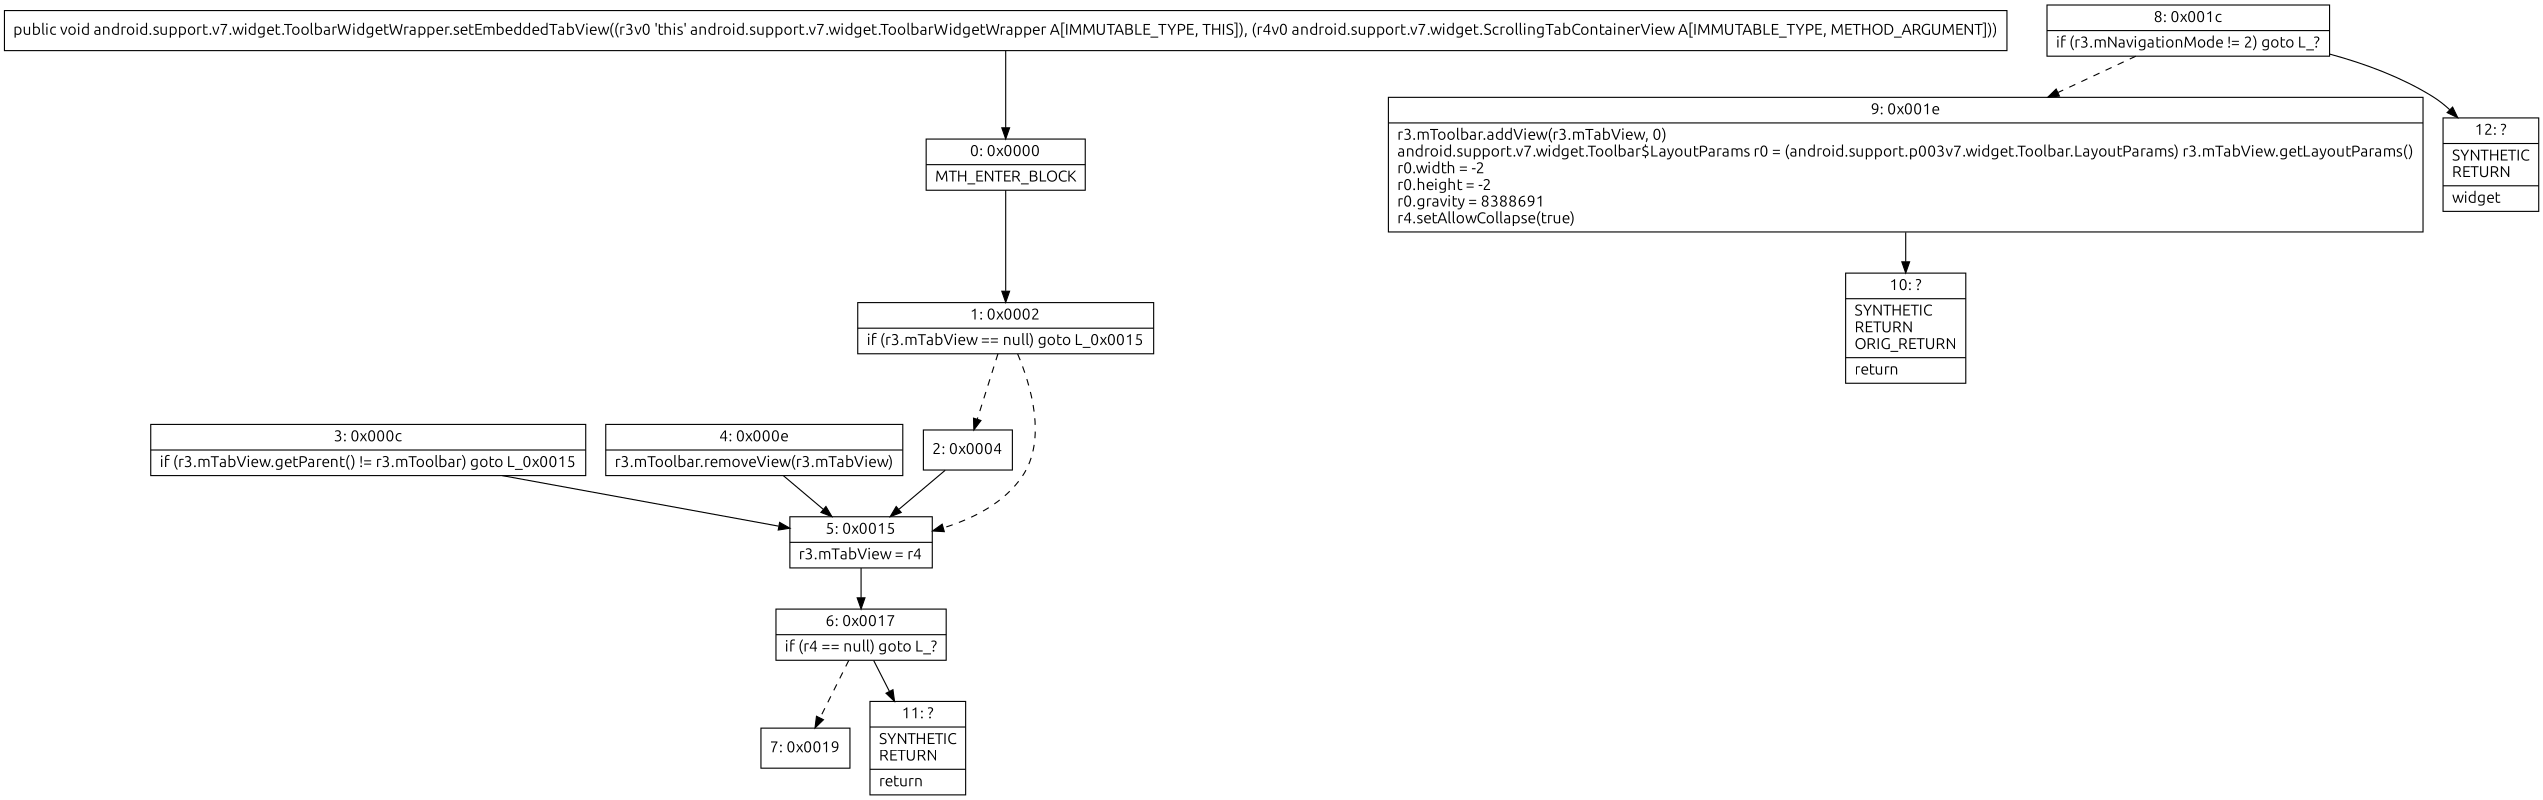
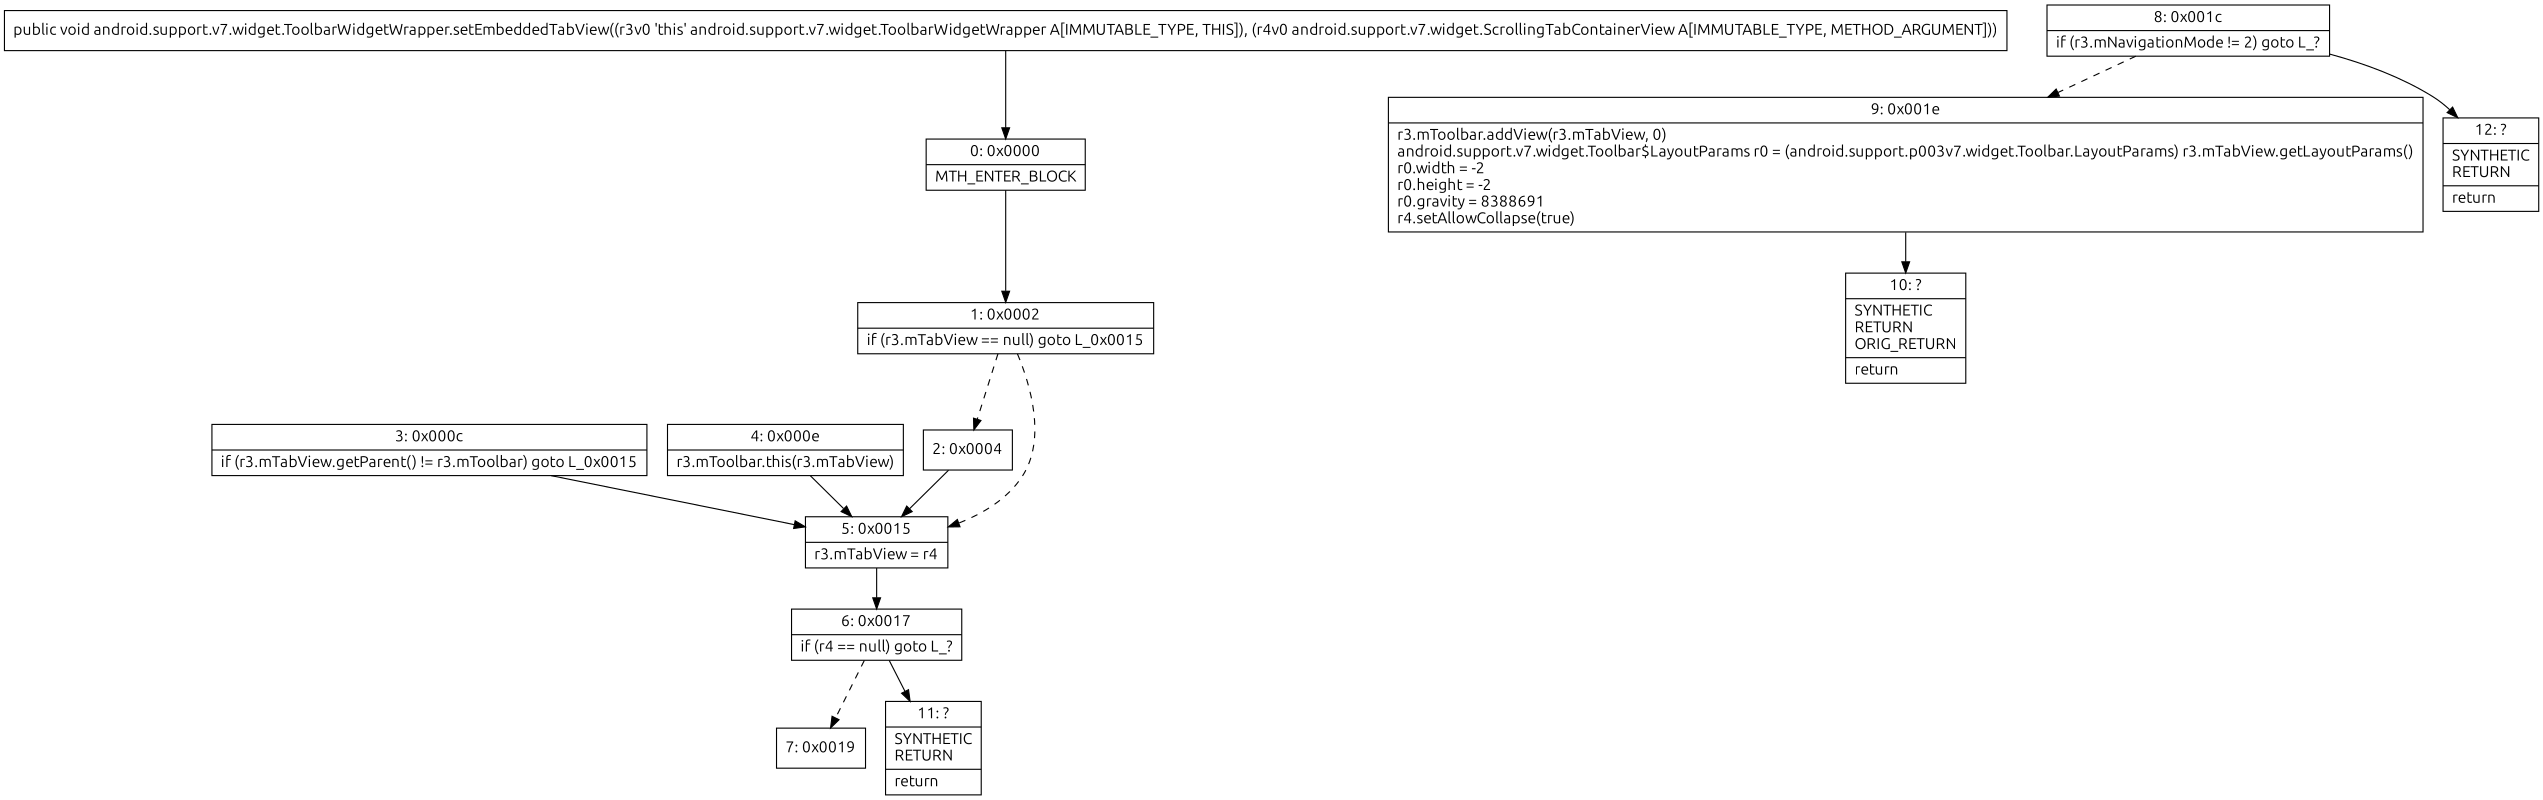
  digraph {
    fontname=Ubuntu
    node [fontname=Ubuntu shape=record]
    edge [fontname=Ubuntu]
    n1 [label="{0\:\ 0x0000|MTH_ENTER_BLOCK\l}"]
    n2 [label="{1\:\ 0x0002|if (r3.mTabView == null) goto L_0x0015\l}"]
    n3 [label="{2\:\ 0x0004}"]
    n4 [label="{5\:\ 0x0015|r3.mTabView = r4\l}"]
    n5 [label="{6\:\ 0x0017|if (r4 == null) goto L_?\l}"]
    n6 [label="{3\:\ 0x000c|if (r3.mTabView.getParent() != r3.mToolbar) goto L_0x0015\l}"]
-   n7 [label="{4\:\ 0x000e|r3.mToolbar.removeView(r3.mTabView)\l}"]
+   n7 [label="{4\:\ 0x000e|r3.mToolbar.this(r3.mTabView)\l}"]
    n8 [label="{7\:\ 0x0019}"]
    n9 [label="{11\:\ ?|SYNTHETIC\lRETURN\l|return\l}"]
    n10 [label="{8\:\ 0x001c|if (r3.mNavigationMode != 2) goto L_?\l}"]
    n11 [label="{9\:\ 0x001e|r3.mToolbar.addView(r3.mTabView, 0)\landroid.support.v7.widget.Toolbar$LayoutParams r0 = (android.support.p003v7.widget.Toolbar.LayoutParams) r3.mTabView.getLayoutParams()\lr0.width = \-2\lr0.height = \-2\lr0.gravity = 8388691\lr4.setAllowCollapse(true)\l}"]
-   n12 [label="{12\:\ ?|SYNTHETIC\lRETURN\l|widget\l}"]
+   n12 [label="{12\:\ ?|SYNTHETIC\lRETURN\l|return\l}"]
    n13 [label="{10\:\ ?|SYNTHETIC\lRETURN\lORIG_RETURN\l|return\l}"]
    n14 [label="{public void android.support.v7.widget.ToolbarWidgetWrapper.setEmbeddedTabView((r3v0 'this' android.support.v7.widget.ToolbarWidgetWrapper A[IMMUTABLE_TYPE, THIS]), (r4v0 android.support.v7.widget.ScrollingTabContainerView A[IMMUTABLE_TYPE, METHOD_ARGUMENT])) }"]
    n1 -> n2
    n2 -> n3 [style=dashed]
    n2 -> n4 [style=dashed]
    n3 -> n4
    n4 -> n5
    n5 -> n8 [style=dashed]
    n5 -> n9
    n6 -> n4
    n7 -> n4
    n10 -> n11 [style=dashed]
    n10 -> n12
    n11 -> n13
    n14 -> n1
  }
